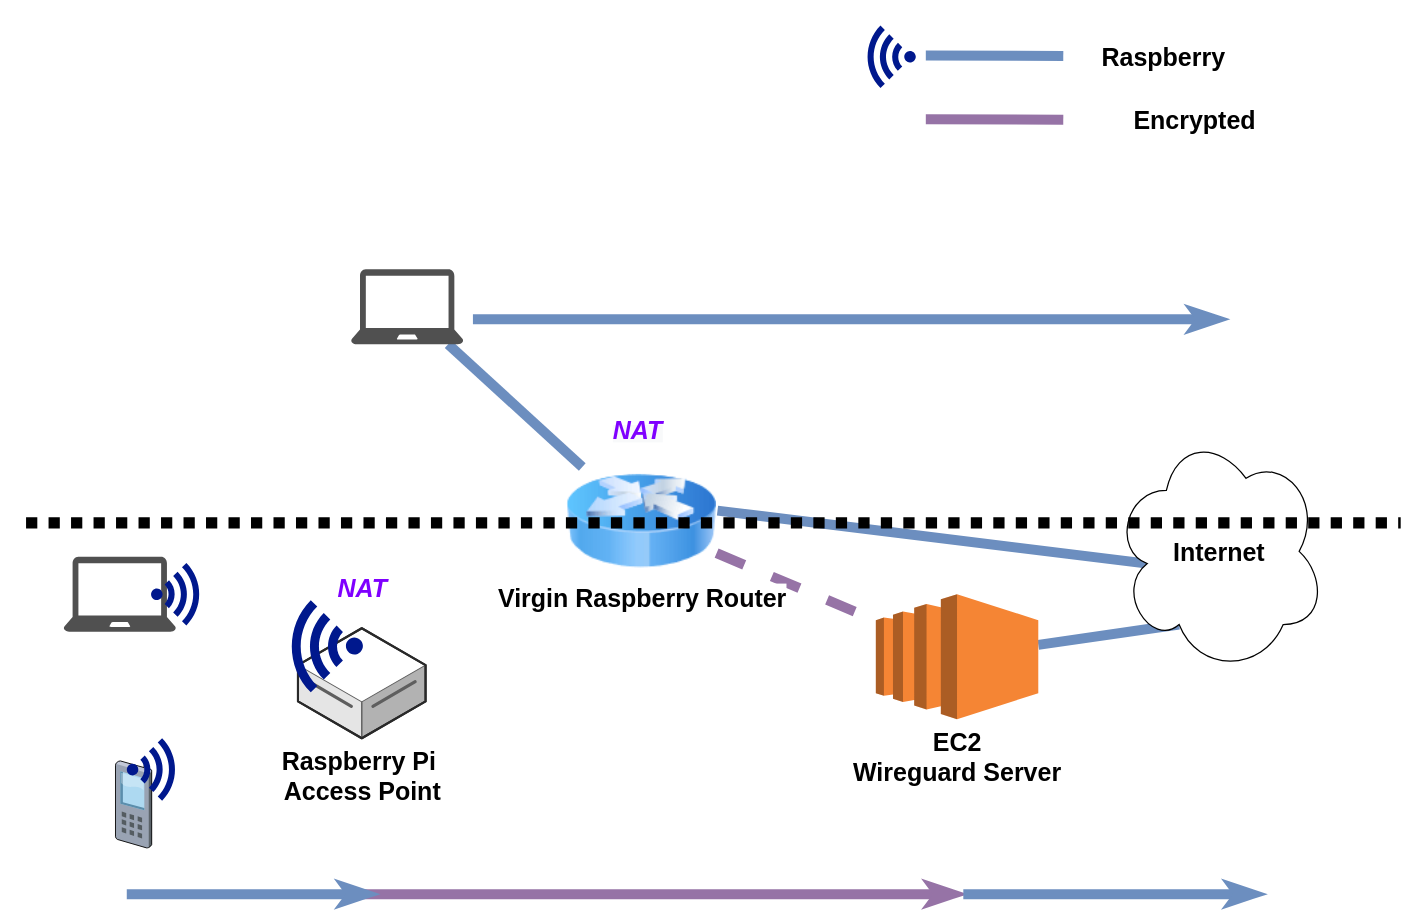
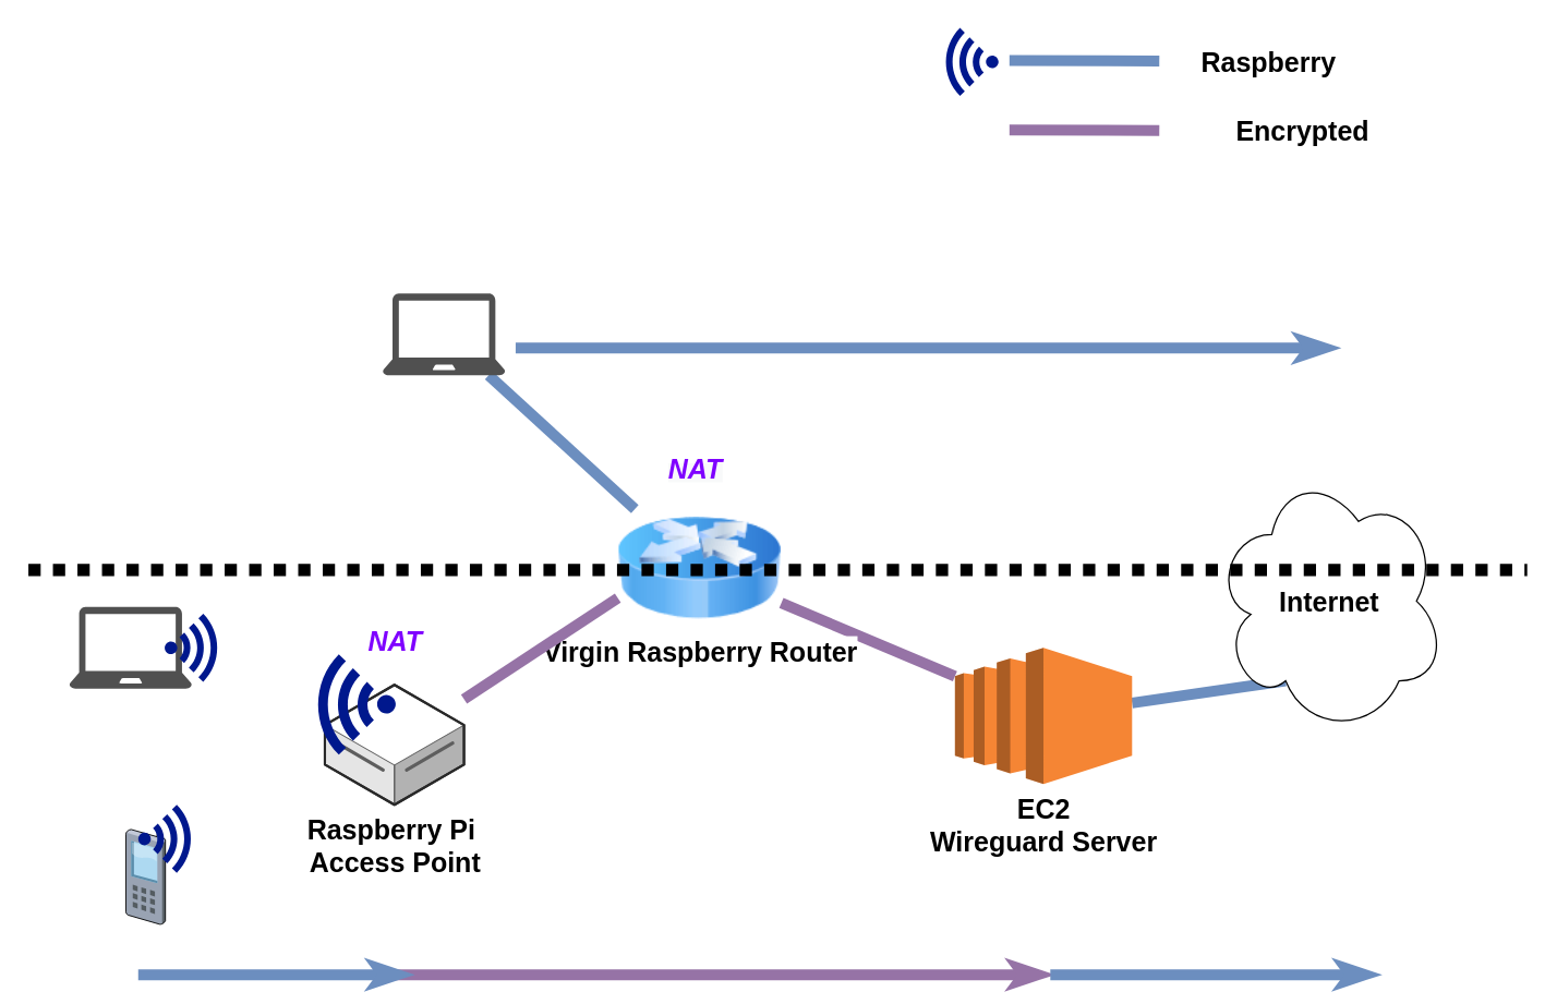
  <mxCell id="0" />
  <mxCell id="1" parent="0" />
  <mxCell id="2" style="edgeStyle=none;rounded=0;orthogonalLoop=1;jettySize=auto;html=1;entryX=0.31;entryY=0.8;entryDx=0;entryDy=0;entryPerimeter=0;endArrow=none;endFill=0;strokeWidth=8;fillColor=#dae8fc;strokeColor=#6c8ebf;" edge="1" parent="1" source="3" target="22"><mxGeometry relative="1" as="geometry" /></mxCell>
  <mxCell id="3" value="&lt;font style=&quot;font-size: 20px&quot;&gt;&lt;b&gt;EC2&lt;br&gt;Wireguard&lt;font style=&quot;font-size: 20px&quot;&gt; &lt;/font&gt;Server&lt;/b&gt;&lt;/font&gt;" style="outlineConnect=0;dashed=0;verticalLabelPosition=bottom;verticalAlign=top;align=center;html=1;shape=mxgraph.aws3.ec2;fillColor=#F58534;gradientColor=none;" vertex="1" parent="1"><mxGeometry x="700" y="475" width="130" height="100" as="geometry" /></mxCell>
- <mxCell id="4" style="edgeStyle=none;rounded=0;orthogonalLoop=1;jettySize=auto;html=1;entryX=0.16;entryY=0.55;entryDx=0;entryDy=0;entryPerimeter=0;endArrow=none;endFill=0;strokeWidth=8;fillColor=#dae8fc;strokeColor=#6c8ebf;exitX=1.006;exitY=0.401;exitDx=0;exitDy=0;exitPerimeter=0;" edge="1" parent="1" source="7" target="22"><mxGeometry relative="1" as="geometry" /></mxCell>
- <mxCell id="5" style="edgeStyle=none;rounded=0;orthogonalLoop=1;jettySize=auto;html=1;entryX=0;entryY=0.21;entryDx=0;entryDy=0;entryPerimeter=0;endArrow=none;endFill=0;strokeWidth=8;fillColor=#e1d5e7;strokeColor=#9673a6;dashed=1;" edge="1" parent="1" source="7" target="3"><mxGeometry relative="1" as="geometry" /></mxCell>
+ <mxCell id="5" style="edgeStyle=none;rounded=0;orthogonalLoop=1;jettySize=auto;html=1;entryX=0;entryY=0.21;entryDx=0;entryDy=0;entryPerimeter=0;endArrow=none;endFill=0;strokeWidth=8;fillColor=#e1d5e7;strokeColor=#9673a6;" edge="1" parent="1" source="7" target="3"><mxGeometry relative="1" as="geometry" /></mxCell>
  <mxCell id="6" style="edgeStyle=none;rounded=0;orthogonalLoop=1;jettySize=auto;html=1;endArrow=none;endFill=0;strokeWidth=8;fillColor=#dae8fc;strokeColor=#6c8ebf;" edge="1" parent="1" source="7" target="23"><mxGeometry relative="1" as="geometry" /></mxCell>
  <mxCell id="7" value="&lt;font style=&quot;font-size: 20px&quot;&gt;&lt;b&gt;Virgin Raspberry Router&lt;/b&gt;&lt;/font&gt;" style="image;html=1;image=img/lib/clip_art/networking/Router_Icon_128x128.png" vertex="1" parent="1"><mxGeometry x="452.59" y="373.25" width="120" height="87" as="geometry" /></mxCell>
  <mxCell id="8" value="" style="pointerEvents=1;shadow=0;dashed=0;html=1;strokeColor=none;fillColor=#505050;labelPosition=center;verticalLabelPosition=bottom;verticalAlign=top;outlineConnect=0;align=center;shape=mxgraph.office.devices.laptop;" vertex="1" parent="1"><mxGeometry x="50.01" y="445" width="90" height="60" as="geometry" /></mxCell>
  <mxCell id="9" value="" style="verticalLabelPosition=bottom;aspect=fixed;html=1;verticalAlign=top;strokeColor=none;align=center;outlineConnect=0;shape=mxgraph.citrix.cell_phone;" vertex="1" parent="1"><mxGeometry x="91.42" y="608" width="29.17" height="70" as="geometry" /></mxCell>
+ <mxCell id="10" style="rounded=0;orthogonalLoop=1;jettySize=auto;html=1;entryX=0;entryY=0.75;entryDx=0;entryDy=0;strokeWidth=8;endArrow=none;endFill=0;fillColor=#e1d5e7;strokeColor=#9673a6;" edge="1" parent="1" source="11" target="7"><mxGeometry relative="1" as="geometry" /></mxCell>
  <mxCell id="11" value="&lt;font&gt;&lt;span style=&quot;font-size: 20px&quot;&gt;&lt;b&gt;Raspberry&lt;/b&gt;&lt;/span&gt;&lt;b style=&quot;font-size: 20px&quot;&gt;&amp;nbsp;Pi&amp;nbsp;&lt;/b&gt;&lt;br&gt;&lt;b style=&quot;font-size: 20px&quot;&gt;Access Point&lt;/b&gt;&lt;/font&gt;" style="verticalLabelPosition=bottom;html=1;verticalAlign=top;strokeWidth=1;align=center;outlineConnect=0;dashed=0;outlineConnect=0;shape=mxgraph.aws3d.dataServer;strokeColor=#5E5E5E;aspect=fixed;" vertex="1" parent="1"><mxGeometry x="237.59" y="502.25" width="102.11" height="88" as="geometry" /></mxCell>
  <mxCell id="12" value="" style="aspect=fixed;pointerEvents=1;shadow=0;dashed=0;html=1;strokeColor=none;labelPosition=center;verticalLabelPosition=bottom;verticalAlign=top;align=center;fillColor=#00188D;shape=mxgraph.mscae.enterprise.wireless_connection" vertex="1" parent="1"><mxGeometry x="120.01" y="450" width="42" height="50" as="geometry" /></mxCell>
  <mxCell id="13" value="" style="aspect=fixed;pointerEvents=1;shadow=0;dashed=0;html=1;strokeColor=none;labelPosition=center;verticalLabelPosition=bottom;verticalAlign=top;align=center;fillColor=#00188D;shape=mxgraph.mscae.enterprise.wireless_connection" vertex="1" parent="1"><mxGeometry x="100.59" y="590.25" width="42" height="50" as="geometry" /></mxCell>
  <mxCell id="14" value="" style="aspect=fixed;pointerEvents=1;shadow=0;dashed=0;html=1;strokeColor=none;labelPosition=center;verticalLabelPosition=bottom;verticalAlign=top;align=center;fillColor=#00188D;shape=mxgraph.mscae.enterprise.wireless_connection;rotation=-180;" vertex="1" parent="1"><mxGeometry x="227.59" y="479.75" width="62" height="73.81" as="geometry" /></mxCell>
  <mxCell id="15" value="" style="endArrow=none;html=1;strokeWidth=8;fillColor=#dae8fc;strokeColor=#6c8ebf;endFill=0;" edge="1" parent="1"><mxGeometry width="50" height="50" relative="1" as="geometry"><mxPoint x="740" y="44" as="sourcePoint" /><mxPoint x="850" y="44.29" as="targetPoint" /></mxGeometry></mxCell>
  <mxCell id="16" value="&lt;b&gt;&lt;font style=&quot;font-size: 20px&quot;&gt;Raspberry&lt;/font&gt;&lt;/b&gt;" style="text;html=1;align=center;verticalAlign=middle;resizable=0;points=[];autosize=1;" vertex="1" parent="1"><mxGeometry x="860" y="35" width="140" height="20" as="geometry" /></mxCell>
  <mxCell id="17" value="" style="aspect=fixed;pointerEvents=1;shadow=0;dashed=0;html=1;strokeColor=none;labelPosition=center;verticalLabelPosition=bottom;verticalAlign=top;align=center;fillColor=#00188D;shape=mxgraph.mscae.enterprise.wireless_connection;rotation=-180;" vertex="1" parent="1"><mxGeometry x="690" y="20" width="42" height="50" as="geometry" /></mxCell>
  <mxCell id="18" value="" style="endArrow=none;html=1;strokeWidth=8;fillColor=#e1d5e7;strokeColor=#9673a6;endFill=0;" edge="1" parent="1"><mxGeometry width="50" height="50" relative="1" as="geometry"><mxPoint x="740" y="95" as="sourcePoint" /><mxPoint x="850" y="95.29" as="targetPoint" /></mxGeometry></mxCell>
  <mxCell id="19" value="&lt;b&gt;&lt;i&gt;&lt;font style=&quot;font-size: 20px&quot; color=&quot;#7f00ff&quot;&gt;NAT&lt;/font&gt;&lt;/i&gt;&lt;/b&gt;" style="text;html=1;align=center;verticalAlign=middle;resizable=0;points=[];autosize=1;" vertex="1" parent="1"><mxGeometry x="258.65" y="459.75" width="60" height="20" as="geometry" /></mxCell>
  <mxCell id="20" value="&lt;b style=&quot;color: rgb(0, 0, 0); font-family: helvetica; font-size: 12px; font-style: normal; letter-spacing: normal; text-align: center; text-indent: 0px; text-transform: none; word-spacing: 0px; background-color: rgb(248, 249, 250);&quot;&gt;&lt;i&gt;&lt;font color=&quot;#7f00ff&quot; style=&quot;font-size: 20px&quot;&gt;NAT&lt;/font&gt;&lt;/i&gt;&lt;/b&gt;" style="text;whiteSpace=wrap;html=1;" vertex="1" parent="1"><mxGeometry x="487.59" y="325" width="50" height="30" as="geometry" /></mxCell>
  <mxCell id="21" value="&lt;span style=&quot;font-size: 20px&quot;&gt;&lt;b&gt;Encrypted&lt;/b&gt;&lt;/span&gt;" style="text;html=1;align=center;verticalAlign=middle;resizable=0;points=[];autosize=1;" vertex="1" parent="1"><mxGeometry x="900" y="85" width="110" height="20" as="geometry" /></mxCell>
  <mxCell id="22" value="&lt;b&gt;&lt;font style=&quot;font-size: 20px&quot;&gt;Internet&lt;/font&gt;&lt;/b&gt;" style="ellipse;shape=cloud;whiteSpace=wrap;html=1;" vertex="1" parent="1"><mxGeometry x="890" y="343.25" width="170" height="195" as="geometry" /></mxCell>
  <mxCell id="23" value="" style="pointerEvents=1;shadow=0;dashed=0;html=1;strokeColor=none;fillColor=#505050;labelPosition=center;verticalLabelPosition=bottom;verticalAlign=top;outlineConnect=0;align=center;shape=mxgraph.office.devices.laptop;" vertex="1" parent="1"><mxGeometry x="280" y="215" width="90" height="60" as="geometry" /></mxCell>
  <mxCell id="24" value="" style="endArrow=classicThin;html=1;strokeWidth=8;fillColor=#dae8fc;strokeColor=#6c8ebf;endFill=1;" edge="1" parent="1"><mxGeometry width="50" height="50" relative="1" as="geometry"><mxPoint x="377.59" y="255" as="sourcePoint" /><mxPoint x="980" y="255" as="targetPoint" /></mxGeometry></mxCell>
  <mxCell id="25" value="" style="endArrow=classicThin;html=1;strokeWidth=8;fillColor=#e1d5e7;strokeColor=#9673a6;endFill=1;" edge="1" parent="1"><mxGeometry width="50" height="50" relative="1" as="geometry"><mxPoint x="289.59" y="715" as="sourcePoint" /><mxPoint x="770" y="715" as="targetPoint" /></mxGeometry></mxCell>
  <mxCell id="26" value="" style="endArrow=classicThin;html=1;strokeWidth=8;fillColor=#dae8fc;strokeColor=#6c8ebf;endFill=1;" edge="1" parent="1"><mxGeometry width="50" height="50" relative="1" as="geometry"><mxPoint x="100.59" y="715" as="sourcePoint" /><mxPoint x="300" y="715" as="targetPoint" /></mxGeometry></mxCell>
  <mxCell id="27" value="" style="endArrow=classicThin;html=1;strokeWidth=8;fillColor=#dae8fc;strokeColor=#6c8ebf;endFill=1;" edge="1" parent="1"><mxGeometry width="50" height="50" relative="1" as="geometry"><mxPoint x="770" y="715" as="sourcePoint" /><mxPoint x="1010" y="715" as="targetPoint" /></mxGeometry></mxCell>
  <mxCell id="28" value="" style="endArrow=none;dashed=1;html=1;dashPattern=1 1;strokeWidth=9;jumpSize=2;perimeterSpacing=-1;fixDash=0;editable=1;noJump=0;arcSize=10;" edge="1" parent="1"><mxGeometry width="50" height="50" relative="1" as="geometry"><mxPoint y="418" as="sourcePoint" x="20" /><mxPoint x="1120" y="418" as="targetPoint" /></mxGeometry></mxCell>
